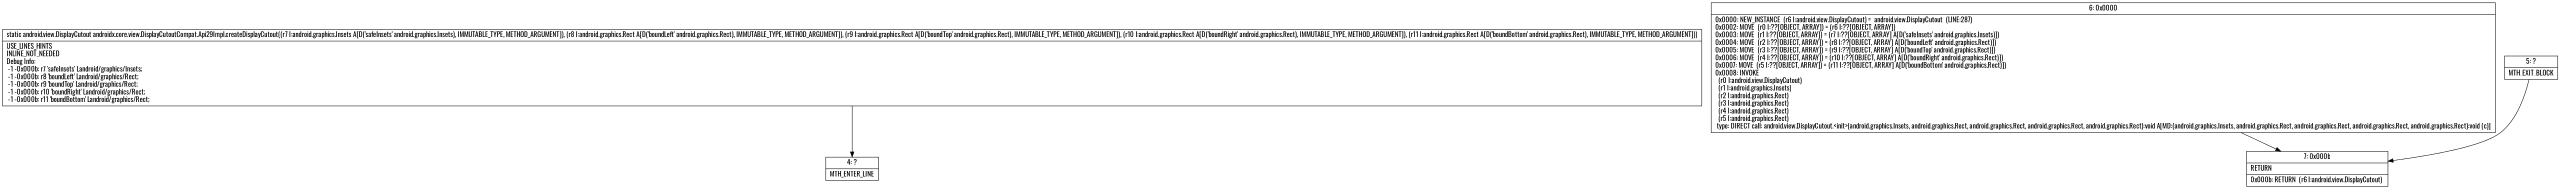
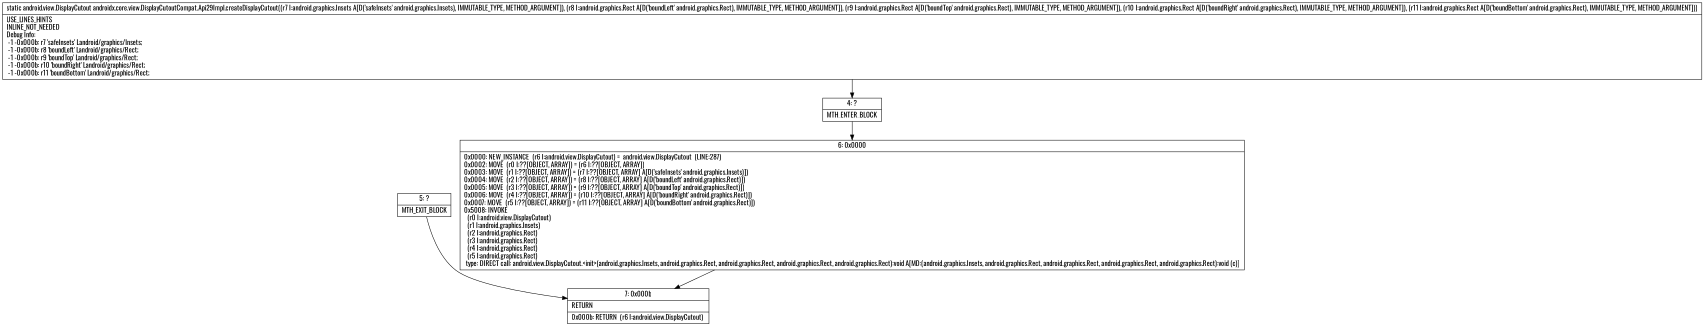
  digraph {
    fontname=Oswald
    node [fontname=Oswald shape=record]
    edge [fontname=Oswald]
-   n1 [label="{4\:\ ?|MTH_ENTER_LINE\l}"]
-   n2 [label="{6\:\ 0x0000|0x0000: NEW_INSTANCE  (r6 I:android.view.DisplayCutout) =  android.view.DisplayCutout  (LINE:287)\l0x0002: MOVE  (r0 I:??[OBJECT, ARRAY]) = (r6 I:??[OBJECT, ARRAY]) \l0x0003: MOVE  (r1 I:??[OBJECT, ARRAY]) = (r7 I:??[OBJECT, ARRAY] A[D('safeInsets' android.graphics.Insets)]) \l0x0004: MOVE  (r2 I:??[OBJECT, ARRAY]) = (r8 I:??[OBJECT, ARRAY] A[D('boundLeft' android.graphics.Rect)]) \l0x0005: MOVE  (r3 I:??[OBJECT, ARRAY]) = (r9 I:??[OBJECT, ARRAY] A[D('boundTop' android.graphics.Rect)]) \l0x0006: MOVE  (r4 I:??[OBJECT, ARRAY]) = (r10 I:??[OBJECT, ARRAY] A[D('boundRight' android.graphics.Rect)]) \l0x0007: MOVE  (r5 I:??[OBJECT, ARRAY]) = (r11 I:??[OBJECT, ARRAY] A[D('boundBottom' android.graphics.Rect)]) \l0x0008: INVOKE  \l  (r0 I:android.view.DisplayCutout)\l  (r1 I:android.graphics.Insets)\l  (r2 I:android.graphics.Rect)\l  (r3 I:android.graphics.Rect)\l  (r4 I:android.graphics.Rect)\l  (r5 I:android.graphics.Rect)\l type: DIRECT call: android.view.DisplayCutout.\<init\>(android.graphics.Insets, android.graphics.Rect, android.graphics.Rect, android.graphics.Rect, android.graphics.Rect):void A[MD:(android.graphics.Insets, android.graphics.Rect, android.graphics.Rect, android.graphics.Rect, android.graphics.Rect):void (c)]\l}"]
+   n1 [label="{4\:\ ?|MTH_ENTER_BLOCK\l}"]
+   n2 [label="{6\:\ 0x0000|0x0000: NEW_INSTANCE  (r6 I:android.view.DisplayCutout) =  android.view.DisplayCutout  (LINE:287)\l0x0002: MOVE  (r0 I:??[OBJECT, ARRAY]) = (r6 I:??[OBJECT, ARRAY]) \l0x0003: MOVE  (r1 I:??[OBJECT, ARRAY]) = (r7 I:??[OBJECT, ARRAY] A[D('safeInsets' android.graphics.Insets)]) \l0x0004: MOVE  (r2 I:??[OBJECT, ARRAY]) = (r8 I:??[OBJECT, ARRAY] A[D('boundLeft' android.graphics.Rect)]) \l0x0005: MOVE  (r3 I:??[OBJECT, ARRAY]) = (r9 I:??[OBJECT, ARRAY] A[D('boundTop' android.graphics.Rect)]) \l0x0006: MOVE  (r4 I:??[OBJECT, ARRAY]) = (r10 I:??[OBJECT, ARRAY] A[D('boundRight' android.graphics.Rect)]) \l0x0007: MOVE  (r5 I:??[OBJECT, ARRAY]) = (r11 I:??[OBJECT, ARRAY] A[D('boundBottom' android.graphics.Rect)]) \l0x5008: INVOKE  \l  (r0 I:android.view.DisplayCutout)\l  (r1 I:android.graphics.Insets)\l  (r2 I:android.graphics.Rect)\l  (r3 I:android.graphics.Rect)\l  (r4 I:android.graphics.Rect)\l  (r5 I:android.graphics.Rect)\l type: DIRECT call: android.view.DisplayCutout.\<init\>(android.graphics.Insets, android.graphics.Rect, android.graphics.Rect, android.graphics.Rect, android.graphics.Rect):void A[MD:(android.graphics.Insets, android.graphics.Rect, android.graphics.Rect, android.graphics.Rect, android.graphics.Rect):void (c)]\l}"]
    n3 [label="{7\:\ 0x000b|RETURN\l|0x000b: RETURN  (r6 I:android.view.DisplayCutout) \l}"]
    n4 [label="{5\:\ ?|MTH_EXIT_BLOCK\l}"]
    n5 [label="{static android.view.DisplayCutout androidx.core.view.DisplayCutoutCompat.Api29Impl.createDisplayCutout((r7 I:android.graphics.Insets A[D('safeInsets' android.graphics.Insets), IMMUTABLE_TYPE, METHOD_ARGUMENT]), (r8 I:android.graphics.Rect A[D('boundLeft' android.graphics.Rect), IMMUTABLE_TYPE, METHOD_ARGUMENT]), (r9 I:android.graphics.Rect A[D('boundTop' android.graphics.Rect), IMMUTABLE_TYPE, METHOD_ARGUMENT]), (r10 I:android.graphics.Rect A[D('boundRight' android.graphics.Rect), IMMUTABLE_TYPE, METHOD_ARGUMENT]), (r11 I:android.graphics.Rect A[D('boundBottom' android.graphics.Rect), IMMUTABLE_TYPE, METHOD_ARGUMENT]))  | USE_LINES_HINTS\lINLINE_NOT_NEEDED\lDebug Info:\l  \-1 \-0x000b: r7 'safeInsets' Landroid\/graphics\/Insets;\l  \-1 \-0x000b: r8 'boundLeft' Landroid\/graphics\/Rect;\l  \-1 \-0x000b: r9 'boundTop' Landroid\/graphics\/Rect;\l  \-1 \-0x000b: r10 'boundRight' Landroid\/graphics\/Rect;\l  \-1 \-0x000b: r11 'boundBottom' Landroid\/graphics\/Rect;\l}"]
+   n1 -> n2
    n2 -> n3
    n4 -> n3
    n5 -> n1
  }
